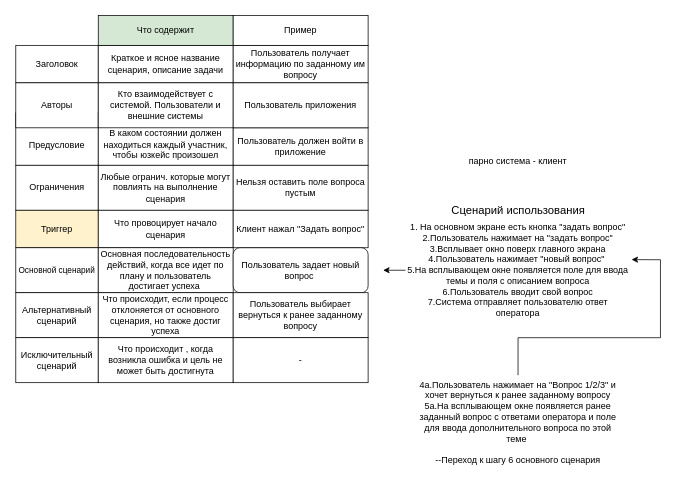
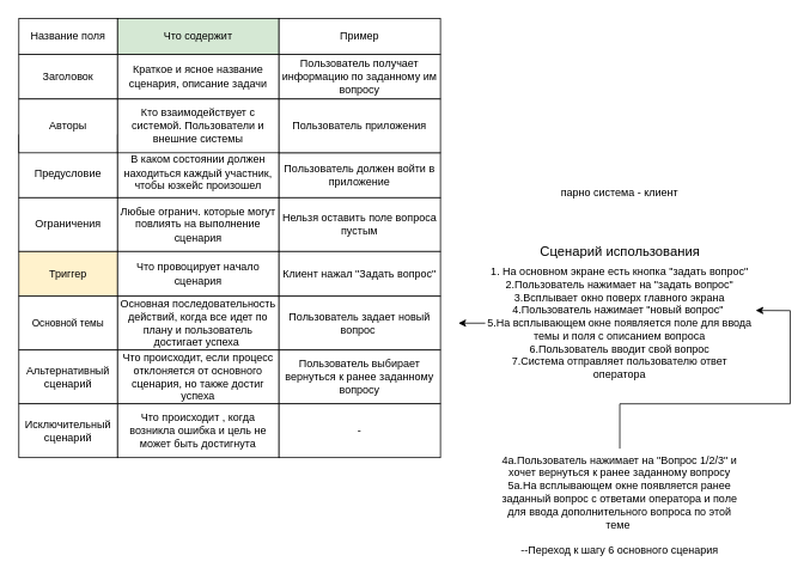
  <mxCell id="0" />
  <mxCell id="1" parent="0" />
  <mxCell id="2" value="Заголовок" style="rounded=0;whiteSpace=wrap;html=1;" vertex="1" parent="1"><mxGeometry x="20" y="60" width="110" height="50" as="geometry" /></mxCell>
+ <mxCell id="3" value="Название поля" style="rounded=0;whiteSpace=wrap;html=1;" vertex="1" parent="1"><mxGeometry x="20" y="20" width="110" height="40" as="geometry" /></mxCell>
  <mxCell id="4" value="&lt;div&gt;&lt;br&gt;&lt;/div&gt;Предусловие" style="rounded=0;whiteSpace=wrap;html=1;align=center;" vertex="1" parent="1"><mxGeometry x="20" y="150" width="110" height="70" as="geometry" /></mxCell>
  <mxCell id="5" value="Авторы" style="rounded=0;whiteSpace=wrap;html=1;" vertex="1" parent="1"><mxGeometry x="20" y="110" width="110" height="60" as="geometry" /></mxCell>
  <mxCell id="6" value="Ограничения" style="rounded=0;whiteSpace=wrap;html=1;" vertex="1" parent="1"><mxGeometry x="20" y="220" width="110" height="60" as="geometry" /></mxCell>
  <mxCell id="7" value="Краткое и ясное название сценария, описание задачи" style="rounded=0;whiteSpace=wrap;html=1;" vertex="1" parent="1"><mxGeometry x="130" y="60" width="180" height="50" as="geometry" /></mxCell>
  <mxCell id="8" value="Что содержит" style="rounded=0;whiteSpace=wrap;html=1;fillColor=#d5e8d4;" vertex="1" parent="1"><mxGeometry x="130" y="20" width="180" height="40" as="geometry" /></mxCell>
  <mxCell id="9" value="&lt;div&gt;&lt;br&gt;&lt;/div&gt;В каком состоянии должен находиться каждый участник, чтобы юзкейс произошел" style="rounded=0;whiteSpace=wrap;html=1;" vertex="1" parent="1"><mxGeometry x="130" y="150" width="180" height="70" as="geometry" /></mxCell>
  <mxCell id="10" value="Кто взаимодействует с системой. Пользователи и внешние системы" style="rounded=0;whiteSpace=wrap;html=1;" vertex="1" parent="1"><mxGeometry x="130" y="110" width="180" height="60" as="geometry" /></mxCell>
  <mxCell id="11" value="Любые огранич. которые могут повлиять на выполнение сценария" style="rounded=0;whiteSpace=wrap;html=1;" vertex="1" parent="1"><mxGeometry x="130" y="220" width="180" height="60" as="geometry" /></mxCell>
  <mxCell id="12" value="Триггер" style="rounded=0;whiteSpace=wrap;html=1;fillColor=#fff2cc;" vertex="1" parent="1"><mxGeometry x="20" y="280" width="110" height="50" as="geometry" /></mxCell>
- <mxCell id="13" value="&lt;font style=&quot;font-size: 11px;&quot;&gt;Основной сценарий&lt;/font&gt;" style="rounded=0;whiteSpace=wrap;html=1;" vertex="1" parent="1"><mxGeometry x="20" y="330" width="110" height="60" as="geometry" /></mxCell>
+ <mxCell id="13" value="&lt;font style=&quot;font-size: 11px;&quot;&gt;Основной темы&lt;/font&gt;" style="rounded=0;whiteSpace=wrap;html=1;" vertex="1" parent="1"><mxGeometry x="20" y="330" width="110" height="60" as="geometry" /></mxCell>
  <mxCell id="14" value="Что провоцирует начало сценария" style="rounded=0;whiteSpace=wrap;html=1;" vertex="1" parent="1"><mxGeometry x="130" y="280" width="180" height="50" as="geometry" /></mxCell>
  <mxCell id="15" value="Основная последовательность действий, когда все идет по плану и пользователь достигает успеха&amp;nbsp;" style="rounded=0;whiteSpace=wrap;html=1;" vertex="1" parent="1"><mxGeometry x="130" y="330" width="180" height="60" as="geometry" /></mxCell>
  <mxCell id="16" value="Альтернативный сценарий" style="rounded=0;whiteSpace=wrap;html=1;" vertex="1" parent="1"><mxGeometry x="20" y="390" width="110" height="60" as="geometry" /></mxCell>
  <mxCell id="17" value="Что происходит, если процесс отклоняется от основного сценария, но также достиг успеха" style="rounded=0;whiteSpace=wrap;html=1;" vertex="1" parent="1"><mxGeometry x="130" y="390" width="180" height="60" as="geometry" /></mxCell>
  <mxCell id="18" value="Исключительный сценарий" style="rounded=0;whiteSpace=wrap;html=1;" vertex="1" parent="1"><mxGeometry x="20" y="450" width="110" height="60" as="geometry" /></mxCell>
  <mxCell id="19" value="Что происходит , когда возникла ошибка и цель не может быть достигнута" style="rounded=0;whiteSpace=wrap;html=1;" vertex="1" parent="1"><mxGeometry x="130" y="450" width="180" height="60" as="geometry" /></mxCell>
  <mxCell id="20" value="Пользователь получает информацию по заданному им вопросу" style="rounded=0;whiteSpace=wrap;html=1;" vertex="1" parent="1"><mxGeometry x="310" y="60" width="180" height="50" as="geometry" /></mxCell>
  <mxCell id="21" value="Пример" style="rounded=0;whiteSpace=wrap;html=1;" vertex="1" parent="1"><mxGeometry x="310" y="20" width="180" height="40" as="geometry" /></mxCell>
  <mxCell id="22" value="Пользователь должен войти в приложение" style="rounded=0;whiteSpace=wrap;html=1;" vertex="1" parent="1"><mxGeometry x="310" y="170" width="180" height="50" as="geometry" /></mxCell>
  <mxCell id="23" value="Пользователь приложения" style="rounded=0;whiteSpace=wrap;html=1;" vertex="1" parent="1"><mxGeometry x="310" y="110" width="180" height="60" as="geometry" /></mxCell>
  <mxCell id="24" value="Нельзя оставить поле вопроса пустым" style="rounded=0;whiteSpace=wrap;html=1;" vertex="1" parent="1"><mxGeometry x="310" y="220" width="180" height="60" as="geometry" /></mxCell>
  <mxCell id="25" value="Клиент нажал &quot;Задать вопрос&quot;" style="rounded=0;whiteSpace=wrap;html=1;" vertex="1" parent="1"><mxGeometry x="310" y="280" width="180" height="50" as="geometry" /></mxCell>
- <mxCell id="26" value="Пользователь задает новый вопрос&amp;nbsp;" style="whiteSpace=wrap;html=1;rounded=1;" vertex="1" parent="1"><mxGeometry x="310" y="330" width="180" height="60" as="geometry" /></mxCell>
+ <mxCell id="26" value="Пользователь задает новый вопрос&amp;nbsp;" style="rounded=0;whiteSpace=wrap;html=1;" vertex="1" parent="1"><mxGeometry x="310" y="330" width="180" height="60" as="geometry" /></mxCell>
  <mxCell id="27" value="Пользователь выбирает вернуться к ранее заданному вопросу" style="rounded=0;whiteSpace=wrap;html=1;" vertex="1" parent="1"><mxGeometry x="310" y="390" width="180" height="60" as="geometry" /></mxCell>
  <mxCell id="28" value="-" style="rounded=0;whiteSpace=wrap;html=1;" vertex="1" parent="1"><mxGeometry x="310" y="450" width="180" height="60" as="geometry" /></mxCell>
  <mxCell id="29" value="1. На основном экране есть кнопка &quot;задать вопрос&quot;&lt;div&gt;2.Пользователь нажимает на &quot;задать вопрос&quot;&lt;/div&gt;&lt;div&gt;3.Всплывает окно поверх главного экрана&lt;/div&gt;&lt;div&gt;4.Пользователь нажимает &quot;новый вопрос&quot;&amp;nbsp;&lt;/div&gt;&lt;div&gt;5.На всплывающем окне появляется поле для ввода темы и поля с описанием вопроса&lt;/div&gt;&lt;div&gt;6.Пользователь вводит свой вопрос&lt;/div&gt;&lt;div&gt;7.Система отправляет&amp;nbsp;&lt;span style=&quot;background-color: initial;&quot;&gt;пользователю&lt;/span&gt;&lt;span style=&quot;background-color: initial;&quot;&gt;&amp;nbsp;ответ оператора&lt;/span&gt;&lt;/div&gt;" style="text;html=1;align=center;verticalAlign=middle;whiteSpace=wrap;rounded=0;" vertex="1" parent="1"><mxGeometry x="540" y="300" width="300" height="120" as="geometry" /></mxCell>
  <mxCell id="30" value="4a.Пользователь нажимает на &quot;Вопрос 1/2/3&quot; и хочет вернуться к ранее заданному вопросу&lt;div&gt;5a.На в&lt;span style=&quot;background-color: initial;&quot;&gt;сплывающем окне появляется ранее заданный вопрос с ответами оператора и поле для ввода дополнительного вопроса по этой теме&amp;nbsp;&lt;br&gt;&lt;/span&gt;&lt;/div&gt;&lt;div&gt;&lt;br&gt;&lt;/div&gt;&lt;div&gt;--Переход к шагу 6 основного сценария&lt;/div&gt;" style="text;html=1;align=center;verticalAlign=middle;whiteSpace=wrap;rounded=0;" vertex="1" parent="1"><mxGeometry x="550" y="500" width="280" height="125" as="geometry" /></mxCell>
  <mxCell id="31" value="&lt;div&gt;парно система - клиент&lt;/div&gt;" style="text;html=1;align=center;verticalAlign=middle;whiteSpace=wrap;rounded=0;" vertex="1" parent="1"><mxGeometry x="610" y="200" width="160" height="30" as="geometry" /></mxCell>
  <mxCell id="32" value="&lt;font style=&quot;font-size: 15px;&quot;&gt;Сценарий использования&lt;/font&gt;" style="text;html=1;align=center;verticalAlign=middle;whiteSpace=wrap;rounded=0;" vertex="1" parent="1"><mxGeometry x="587.5" y="265" width="205" height="30" as="geometry" /></mxCell>
  <mxCell id="33" value="" style="endArrow=classic;html=1;rounded=0;exitX=0.5;exitY=0;exitDx=0;exitDy=0;entryX=1.005;entryY=0.382;entryDx=0;entryDy=0;entryPerimeter=0;" edge="1" parent="1" source="30" target="29"><mxGeometry width="50" height="50" relative="1" as="geometry"><mxPoint x="430" y="470" as="sourcePoint" /><mxPoint x="880" y="280" as="targetPoint" /><Array as="points"><mxPoint x="690" y="450" /><mxPoint x="880" y="450" /><mxPoint x="880" y="346" /></Array></mxGeometry></mxCell>
  <mxCell id="34" value="" style="endArrow=classic;html=1;rounded=0;exitX=0;exitY=0.5;exitDx=0;exitDy=0;" edge="1" parent="1" source="29"><mxGeometry width="50" height="50" relative="1" as="geometry"><mxPoint x="380" y="360" as="sourcePoint" /><mxPoint x="510" y="360" as="targetPoint" /></mxGeometry></mxCell>
